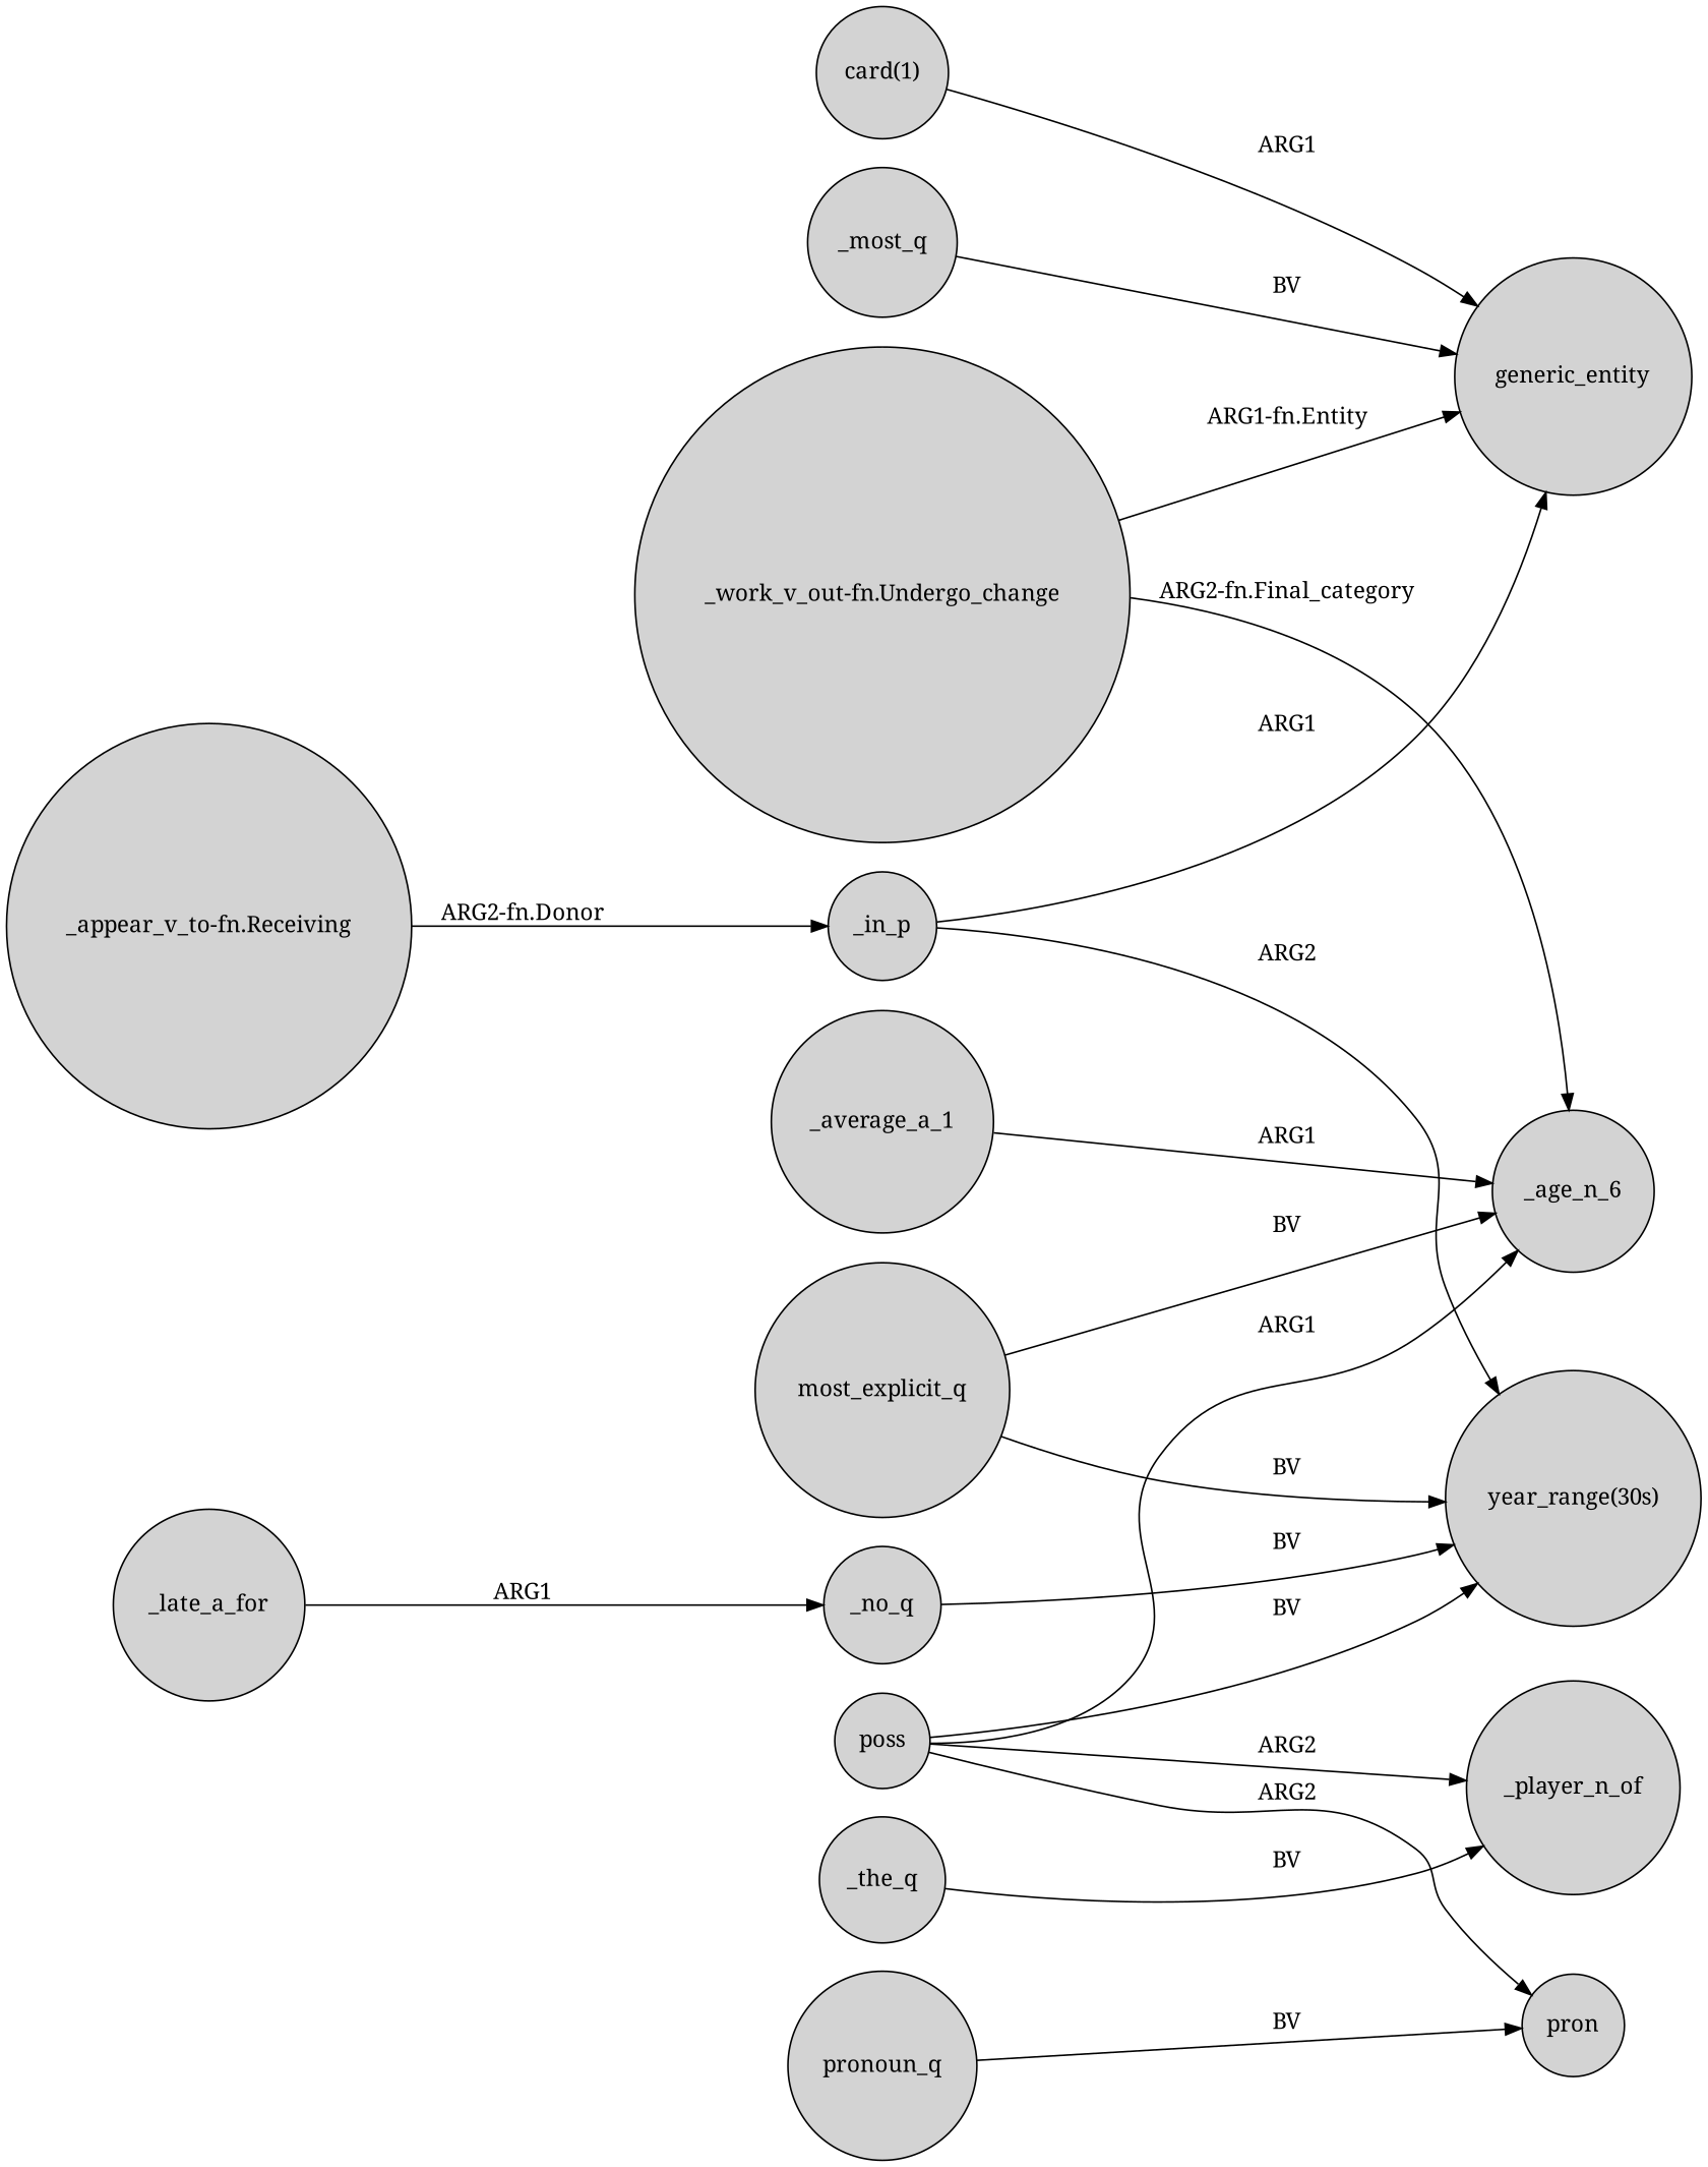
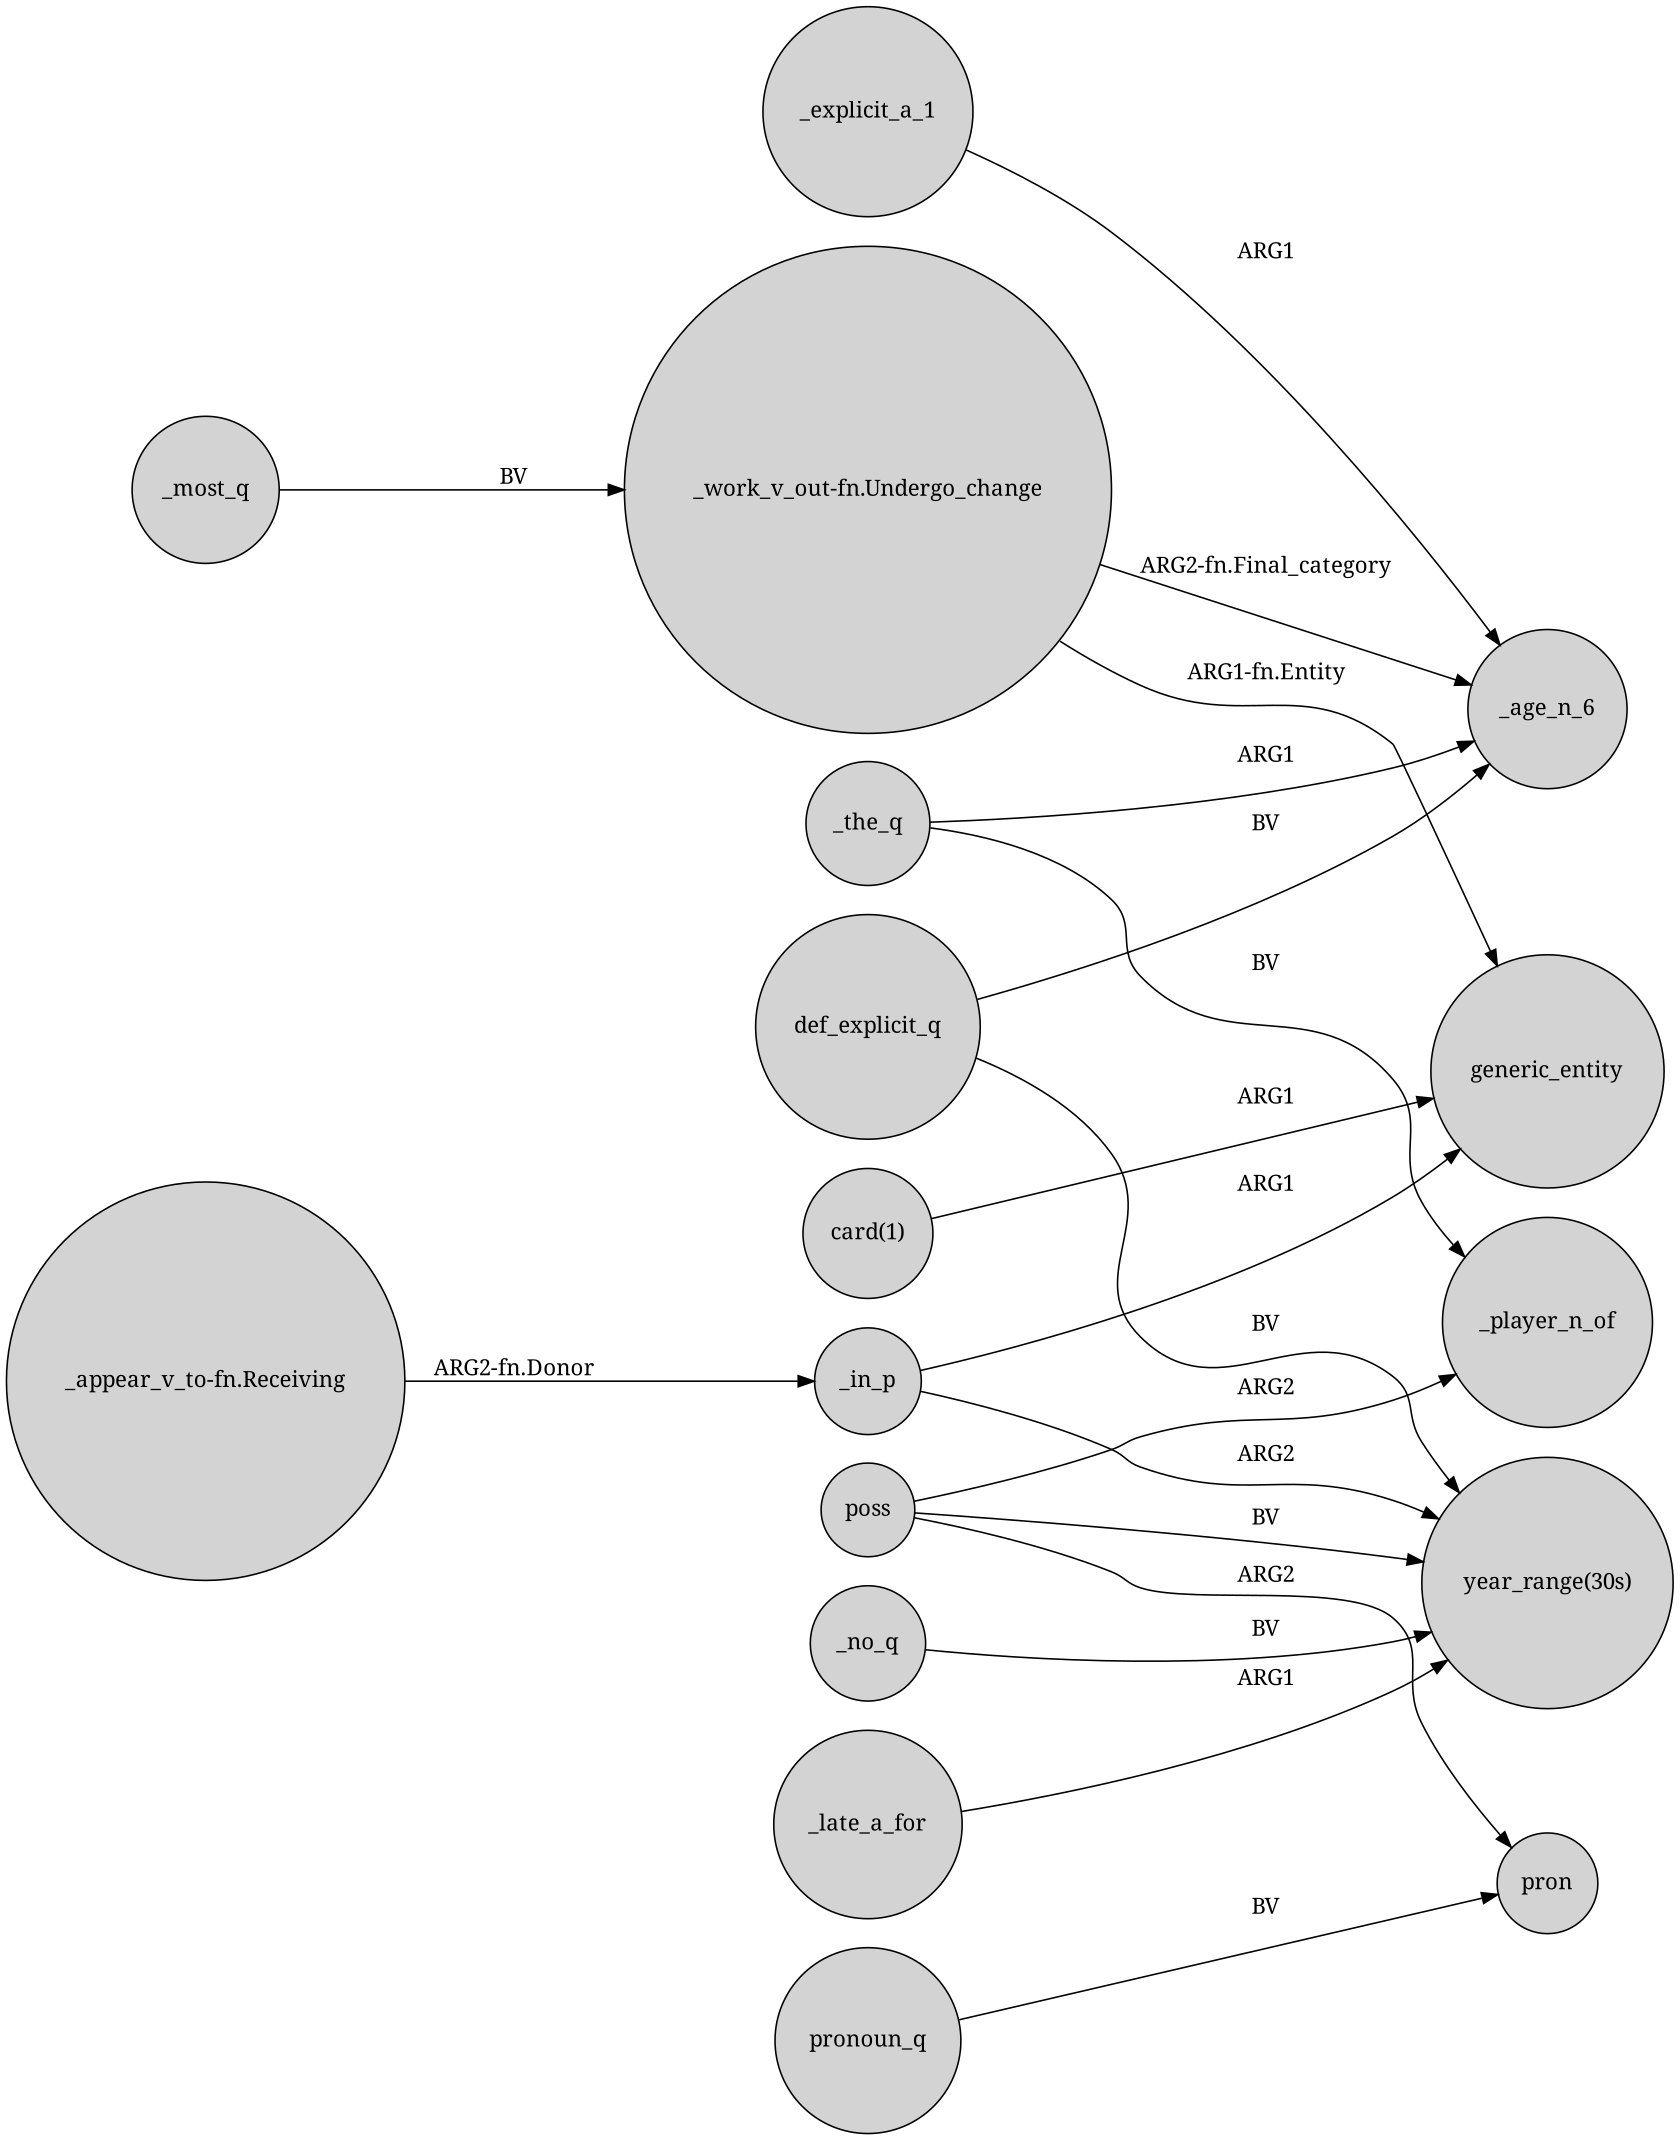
  digraph {
    fontname="Noto Serif"
    rankdir=LR
    node [fontname="Noto Serif" shape=circle style=filled]
    edge [fontname="Noto Serif"]
    n1 [label=_age_n_6]
    "_work_v_out-fn.Undergo_change"
    generic_entity
    poss
    "year_range(30s)"
    _player_n_of
    pron
    "card(1)"
-   _average_a_1
+   _average_a_1 [label=_explicit_a_1]
    _no_q
-   def_explicit_q [label=most_explicit_q]
+   def_explicit_q
    _in_p
    _most_q
    _the_q
    "_appear_v_to-fn.Receiving"
    pronoun_q
    _late_a_for
    "_work_v_out-fn.Undergo_change" -> n1 [label="ARG2-fn.Final_category"]
    "_work_v_out-fn.Undergo_change" -> generic_entity [label="ARG1-fn.Entity"]
-   poss -> n1 [label=ARG1]
+   _the_q -> n1 [label=ARG1]
    poss -> "year_range(30s)" [label=BV]
    poss -> _player_n_of [label=ARG2]
    poss -> pron [label=ARG2]
    "card(1)" -> generic_entity [label=ARG1]
    _average_a_1 -> n1 [label=ARG1]
    _no_q -> "year_range(30s)" [label=BV]
    def_explicit_q -> n1 [label=BV]
    def_explicit_q -> "year_range(30s)" [label=BV]
    _in_p -> generic_entity [label=ARG1]
    _in_p -> "year_range(30s)" [label=ARG2]
-   _most_q -> generic_entity [label=BV]
+   _most_q -> "_work_v_out-fn.Undergo_change" [label=BV]
    _the_q -> _player_n_of [label=BV]
    "_appear_v_to-fn.Receiving" -> _in_p [label="ARG2-fn.Donor"]
    pronoun_q -> pron [label=BV]
-   _late_a_for -> _no_q [label=ARG1]
+   _late_a_for -> "year_range(30s)" [label=ARG1]
  }
